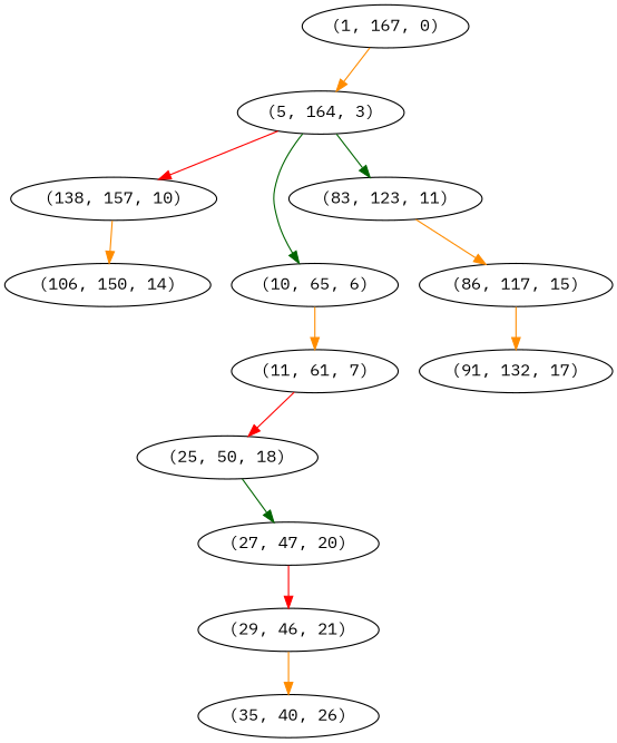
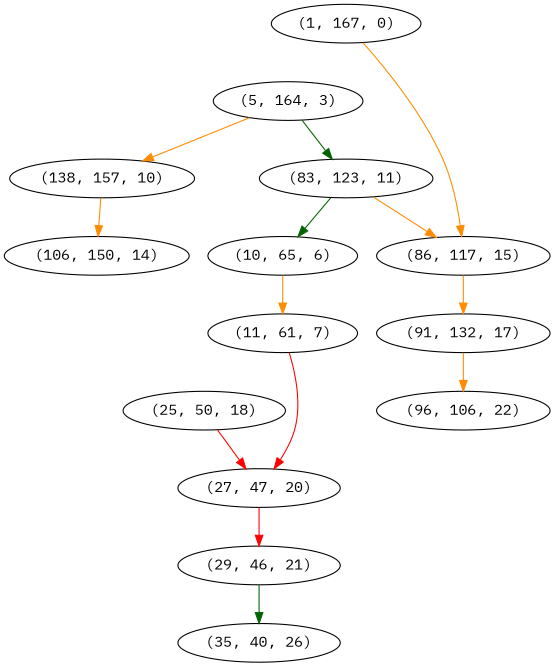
  digraph {
    fontname="IBM Plex Mono"
    node [fontname="IBM Plex Mono"]
    edge [color=darkorange fontname="IBM Plex Mono"]
    "(1, 167, 0)"
    "(5, 164, 3)"
    "(10, 65, 6)"
    n4 [label="(83, 123, 11)"]
    "(138, 157, 10)"
    "(11, 61, 7)"
    "(86, 117, 15)"
    n8 [label="(106, 150, 14)"]
    "(25, 50, 18)"
    "(27, 47, 20)"
    "(29, 46, 21)"
    "(35, 40, 26)"
    n13 [label="(91, 132, 17)"]
-   "(1, 167, 0)" -> "(5, 164, 3)"
-   "(5, 164, 3)" -> "(10, 65, 6)" [color=darkgreen]
+   "(96, 106, 22)"
+   "(1, 167, 0)" -> "(86, 117, 15)"
+   n4 -> "(10, 65, 6)" [color=darkgreen]
    "(5, 164, 3)" -> n4 [color=darkgreen]
-   "(5, 164, 3)" -> "(138, 157, 10)" [color=red]
+   "(5, 164, 3)" -> "(138, 157, 10)"
    "(10, 65, 6)" -> "(11, 61, 7)"
    n4 -> "(86, 117, 15)"
    "(138, 157, 10)" -> n8
-   "(11, 61, 7)" -> "(25, 50, 18)" [color=red]
+   "(11, 61, 7)" -> "(27, 47, 20)" [color=red]
    "(86, 117, 15)" -> n13
-   "(25, 50, 18)" -> "(27, 47, 20)" [color=darkgreen]
+   "(25, 50, 18)" -> "(27, 47, 20)" [color=red]
    "(27, 47, 20)" -> "(29, 46, 21)" [color=red]
-   "(29, 46, 21)" -> "(35, 40, 26)"
+   "(29, 46, 21)" -> "(35, 40, 26)" [color=darkgreen]
+   n13 -> "(96, 106, 22)"
  }
